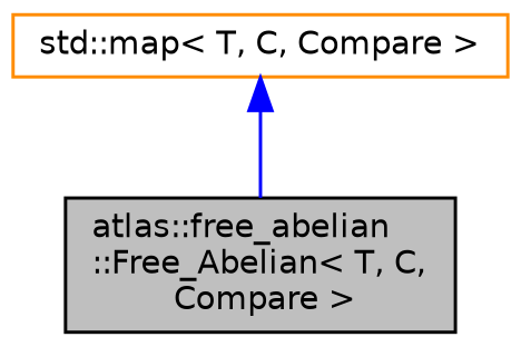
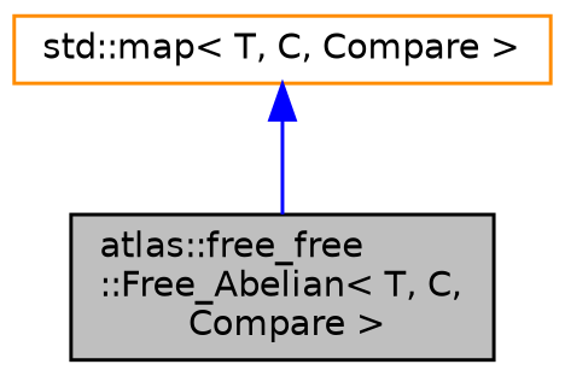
  digraph {
    node [fontname=Helvetica fontsize=10 shape=record style=filled]
-   n1 [color=black fillcolor=grey75 fontcolor=black height=0.2 label="atlas::free_abelian\l::Free_Abelian\< T, C,\l Compare \>" width=0.4]
+   n1 [color=black fillcolor=grey75 fontcolor=black height=0.2 label="atlas::free_free\l::Free_Abelian\< T, C,\l Compare \>" width=0.4]
    n2 [color=darkorange fillcolor=white height=0.2 label="std::map\< T, C, Compare \>" width=0.4]
    n2 -> n1 [color=blue dir=back fontname=Helvetica fontsize=10 labelfontname=Helvetica labelfontsize=10 style=solid]
  }
